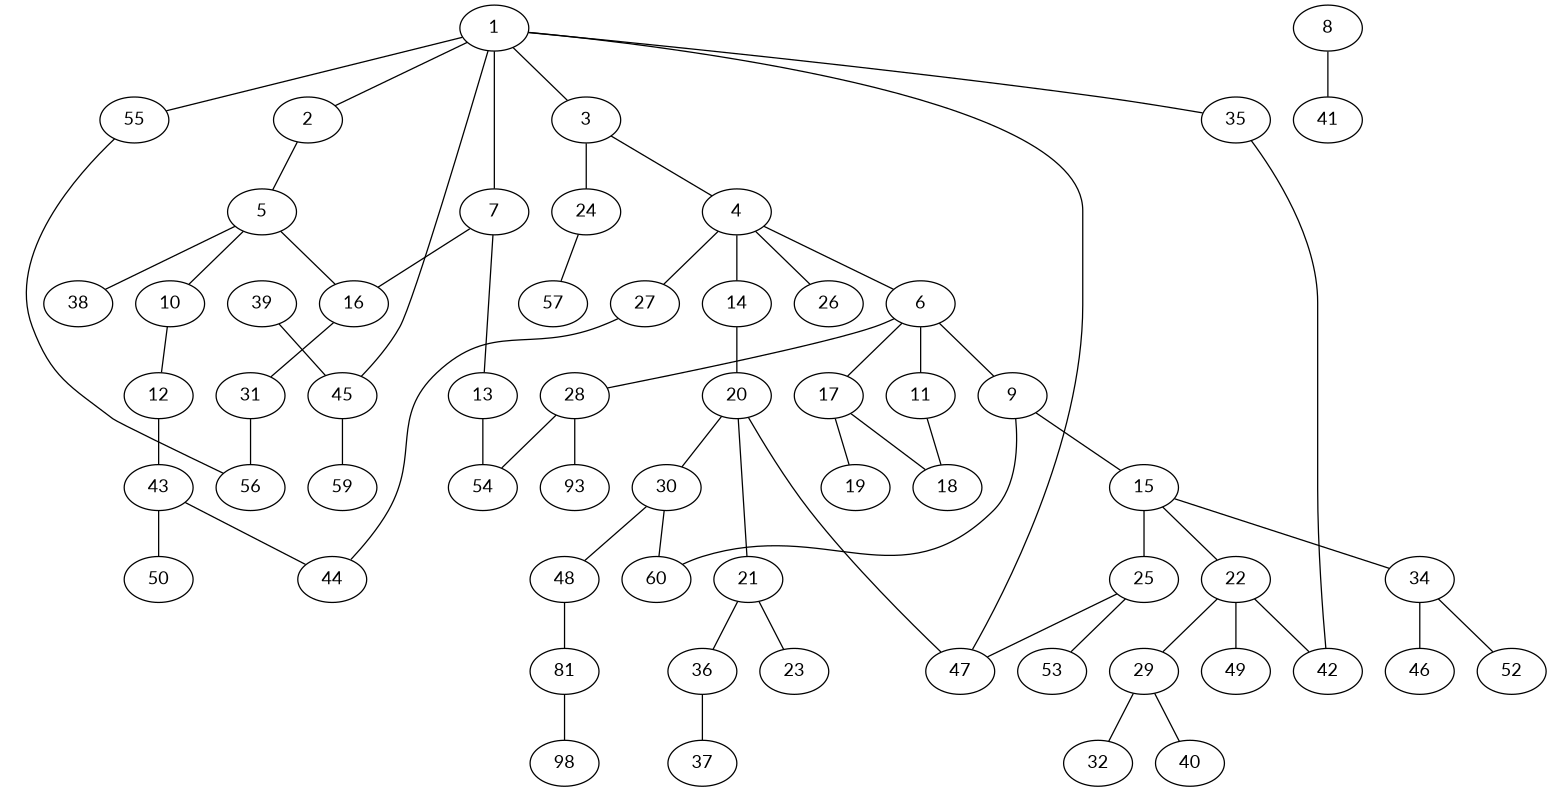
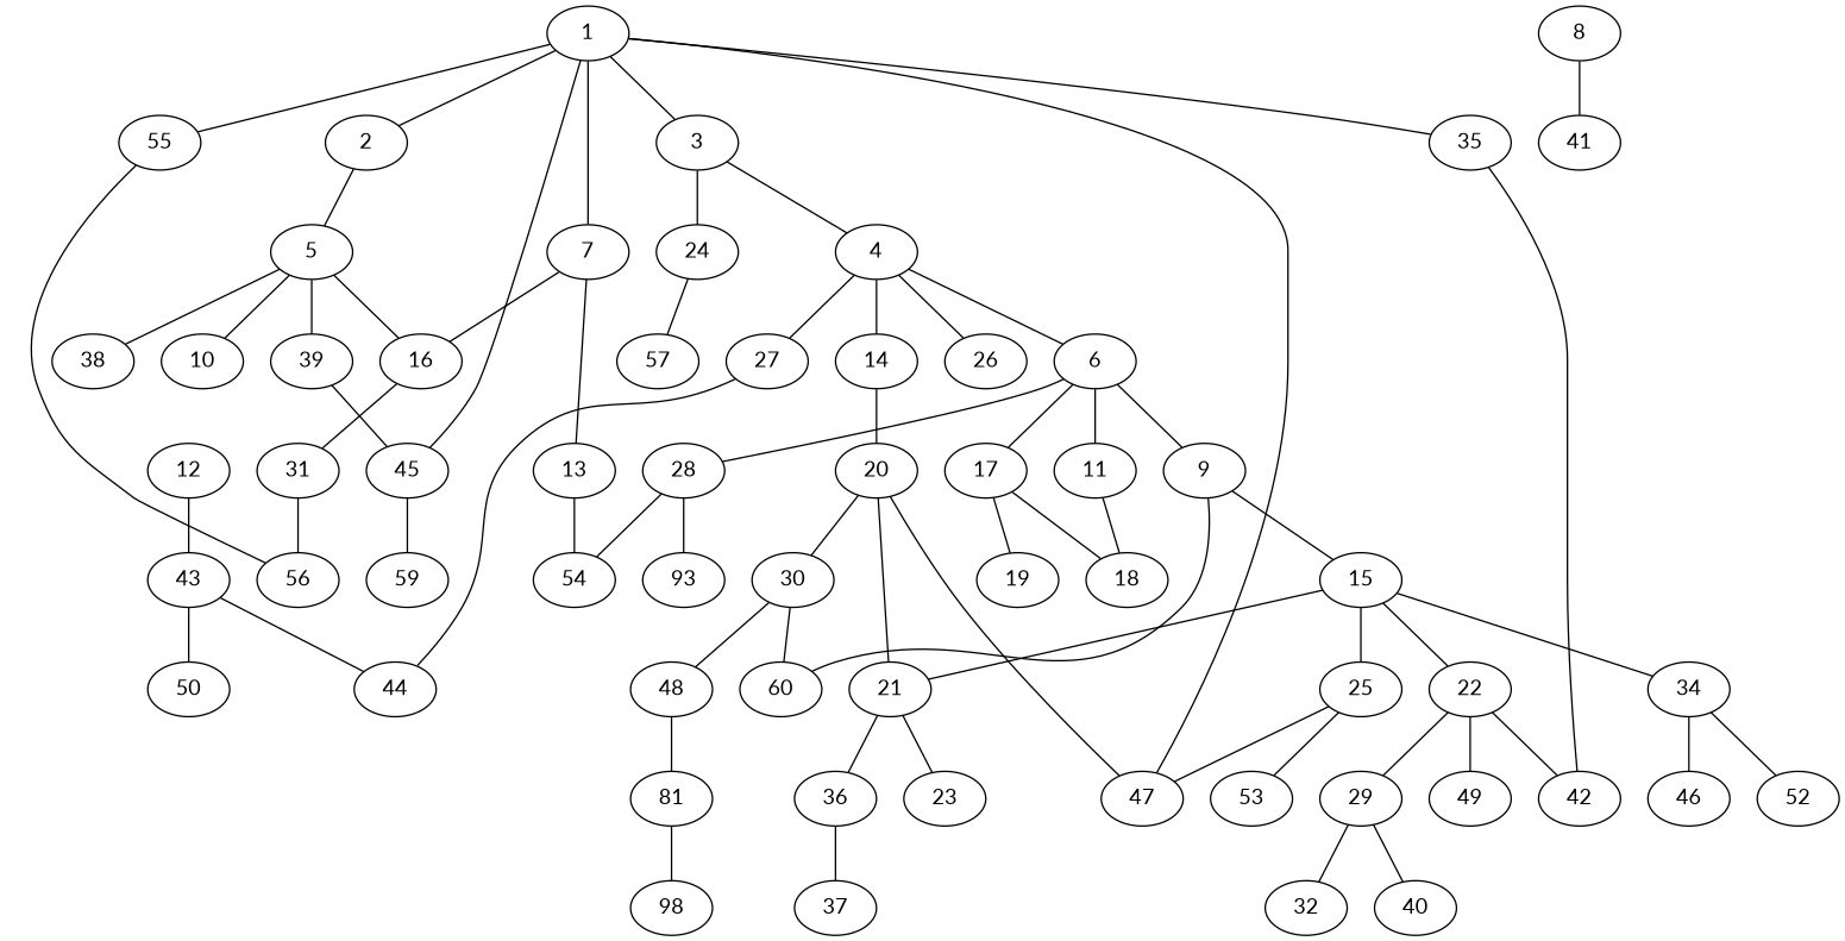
  graph {
    fontname=Lato
    node [fontname=Lato]
    edge [fontname=Lato]
    1
    2
    3
    7
    35
    45
    47
    55
    5
    4
    24
    16
    13
    42
    59
    56
    10
    38
    39
    6
    14
    26
    27
    8
    41
    57
    31
    54
    12
    17
    18
    19
    9
    11
    28
    20
    44
    15
    60
    n40 [label=93]
    21
    30
    43
    22
    25
    34
    23
    36
    29
    49
    53
    46
    52
    50
    48
    37
    32
    40
    n59 [label=81]
    n60 [label=98]
    1 -- 2
    1 -- 3
    1 -- 7
    1 -- 35
    1 -- 45
    1 -- 47
    1 -- 55
    2 -- 5
    3 -- 4
    3 -- 24
    7 -- 16
    7 -- 13
    35 -- 42
    45 -- 59
    55 -- 56
    5 -- 16
    5 -- 10
    5 -- 38
+   5 -- 39
    4 -- 6
    4 -- 14
    4 -- 26
    4 -- 27
    24 -- 57
    16 -- 31
    13 -- 54
-   10 -- 12
    39 -- 45
    6 -- 17
    6 -- 9
    6 -- 11
    6 -- 28
    14 -- 20
    27 -- 44
    8 -- 41
    31 -- 56
    12 -- 43
    17 -- 18
    17 -- 19
    9 -- 15
    9 -- 60
    11 -- 18
    28 -- 54
    28 -- n40
    20 -- 47
    20 -- 21
    20 -- 30
+   15 -- 21
    15 -- 22
    15 -- 25
    15 -- 34
    21 -- 23
    21 -- 36
    30 -- 60
    30 -- 48
    43 -- 44
    43 -- 50
    22 -- 42
    22 -- 29
    22 -- 49
    25 -- 47
    25 -- 53
    34 -- 46
    34 -- 52
    36 -- 37
    29 -- 32
    29 -- 40
    48 -- n59
    n59 -- n60
  }
